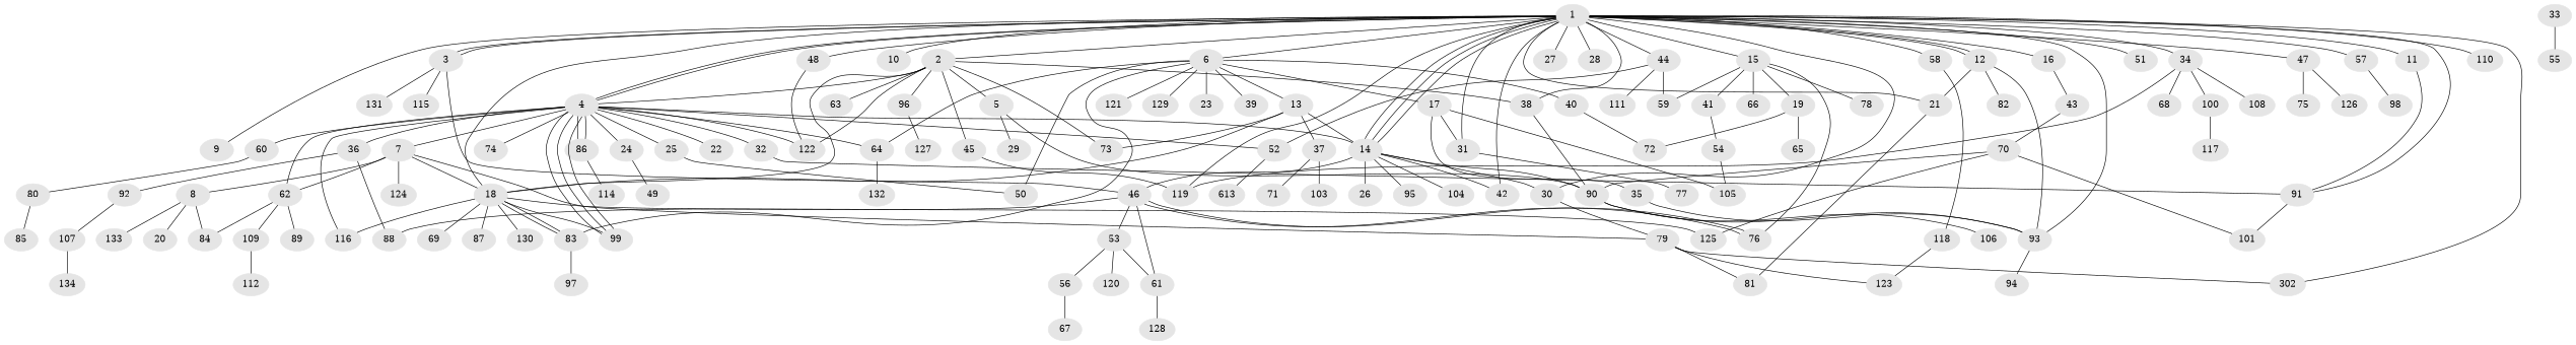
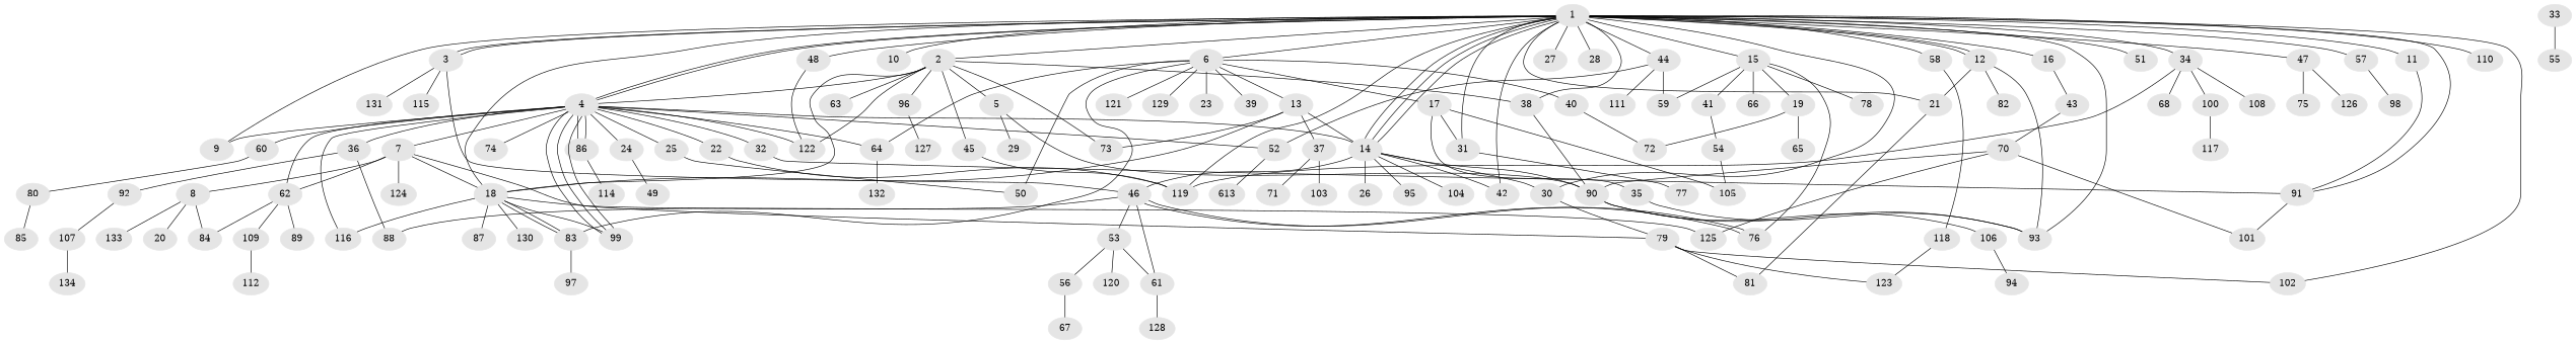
  graph {
    node [color=gray90 style=filled]
    1
    2
    3
    4
    6
    9
    10
    11
    12
    14
    15
    16
    18
    21
    27
    28
    30
    31
    34
    38
    42
    44
    47
    48
    51
    57
    58
    91
    93
-   102 [label=302]
+   102
    110
    119
    5
    45
    63
    73
    96
    122
    46
    115
    131
    7
    22
    24
    25
    32
    36
    52
    60
    62
    64
    74
    86
    99
    116
    13
    17
    23
    39
    40
    50
    83
    121
    129
    82
    90
    26
    95
    104
    19
    41
    59
    66
    76
    78
    43
-   69
    87
    125
    130
    81
    79
    77
    68
    100
    108
    111
    75
    126
    98
    118
    101
    94
    29
    127
    88
    53
    61
    8
    124
    49
    92
    n103 [label=613]
    80
    84
    89
    109
    132
    114
    106
    37
    35
    105
    72
    97
    20
    133
    123
    33
    55
    71
    103
    65
    54
    70
    117
    107
    56
    120
    128
    67
    85
    112
    134
    1 -- 2
    1 -- 3
    1 -- 3
    1 -- 4
    1 -- 4
    1 -- 6
    1 -- 9
    1 -- 10
    1 -- 11
    1 -- 12
    1 -- 12
    1 -- 14
    1 -- 14
    1 -- 14
    1 -- 15
    1 -- 16
    1 -- 18
    1 -- 21
    1 -- 27
    1 -- 28
    1 -- 30
    1 -- 31
    1 -- 34
    1 -- 38
    1 -- 42
    1 -- 44
    1 -- 47
    1 -- 48
    1 -- 51
    1 -- 57
    1 -- 58
    1 -- 91
    1 -- 93
    1 -- 102
    1 -- 110
    1 -- 119
    2 -- 4
    2 -- 18
    2 -- 38
    2 -- 5
    2 -- 45
    2 -- 63
    2 -- 73
    2 -- 96
    2 -- 122
    3 -- 46
    3 -- 115
    3 -- 131
+   4 -- 9
    4 -- 14
    4 -- 122
    4 -- 7
    4 -- 22
    4 -- 24
    4 -- 25
    4 -- 32
    4 -- 36
    4 -- 52
    4 -- 60
    4 -- 62
    4 -- 64
    4 -- 74
    4 -- 86
    4 -- 86
    4 -- 99
    4 -- 99
    4 -- 99
    4 -- 116
    6 -- 64
    6 -- 13
    6 -- 17
    6 -- 23
    6 -- 39
    6 -- 40
    6 -- 50
    6 -- 83
    6 -- 121
    6 -- 129
    11 -- 91
    12 -- 21
    12 -- 93
    12 -- 82
    14 -- 30
    14 -- 42
    14 -- 46
    14 -- 90
    14 -- 26
    14 -- 95
    14 -- 104
    15 -- 19
    15 -- 41
    15 -- 59
    15 -- 66
    15 -- 76
    15 -- 78
    16 -- 43
    18 -- 99
    18 -- 116
    18 -- 83
    18 -- 83
-   18 -- 69
    18 -- 87
    18 -- 125
    18 -- 130
    21 -- 81
    30 -- 79
    31 -- 77
    34 -- 119
    34 -- 68
    34 -- 100
    34 -- 108
    38 -- 90
    44 -- 52
    44 -- 59
    44 -- 111
    47 -- 75
    47 -- 126
    48 -- 122
    57 -- 98
    58 -- 118
    91 -- 101
-   93 -- 94
+   106 -- 94
    5 -- 90
    5 -- 29
    45 -- 119
    96 -- 127
    46 -- 76
    46 -- 76
    46 -- 88
    46 -- 53
    46 -- 61
    7 -- 18
    7 -- 62
    7 -- 79
    7 -- 8
    7 -- 124
+   22 -- 119
    24 -- 49
    25 -- 50
    32 -- 91
    36 -- 88
    36 -- 92
    52 -- n103
    60 -- 80
    62 -- 84
    62 -- 89
    62 -- 109
    64 -- 132
    86 -- 114
    13 -- 14
    13 -- 18
    13 -- 73
    13 -- 37
    17 -- 31
    17 -- 35
    17 -- 105
    40 -- 72
    83 -- 97
    90 -- 93
    90 -- 106
    19 -- 72
    19 -- 65
    41 -- 54
    43 -- 70
    79 -- 102
    79 -- 81
    79 -- 123
    100 -- 117
    118 -- 123
    53 -- 61
    53 -- 56
    53 -- 120
    61 -- 128
    8 -- 84
    8 -- 20
    8 -- 133
    92 -- 107
    80 -- 85
    109 -- 112
    37 -- 71
    37 -- 103
    35 -- 93
    33 -- 55
    54 -- 105
    70 -- 90
    70 -- 125
    70 -- 101
    107 -- 134
    56 -- 67
  }
